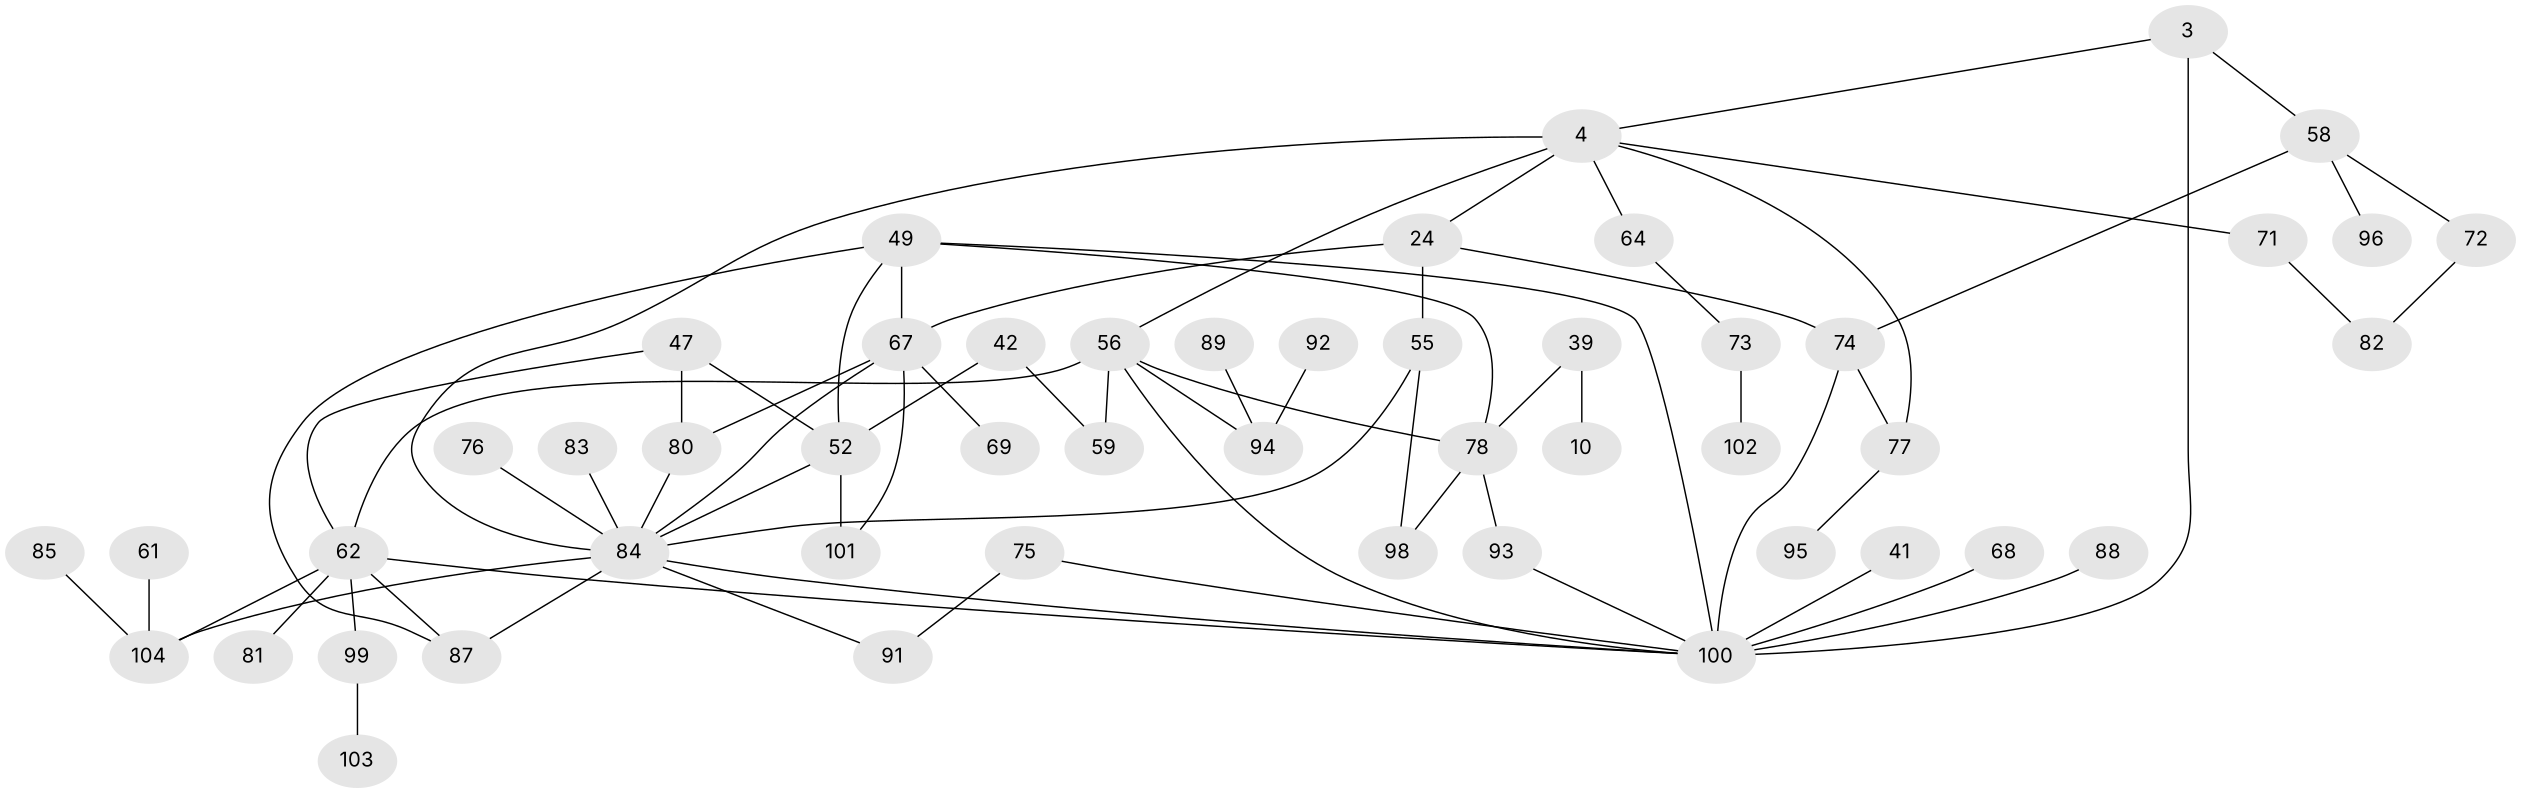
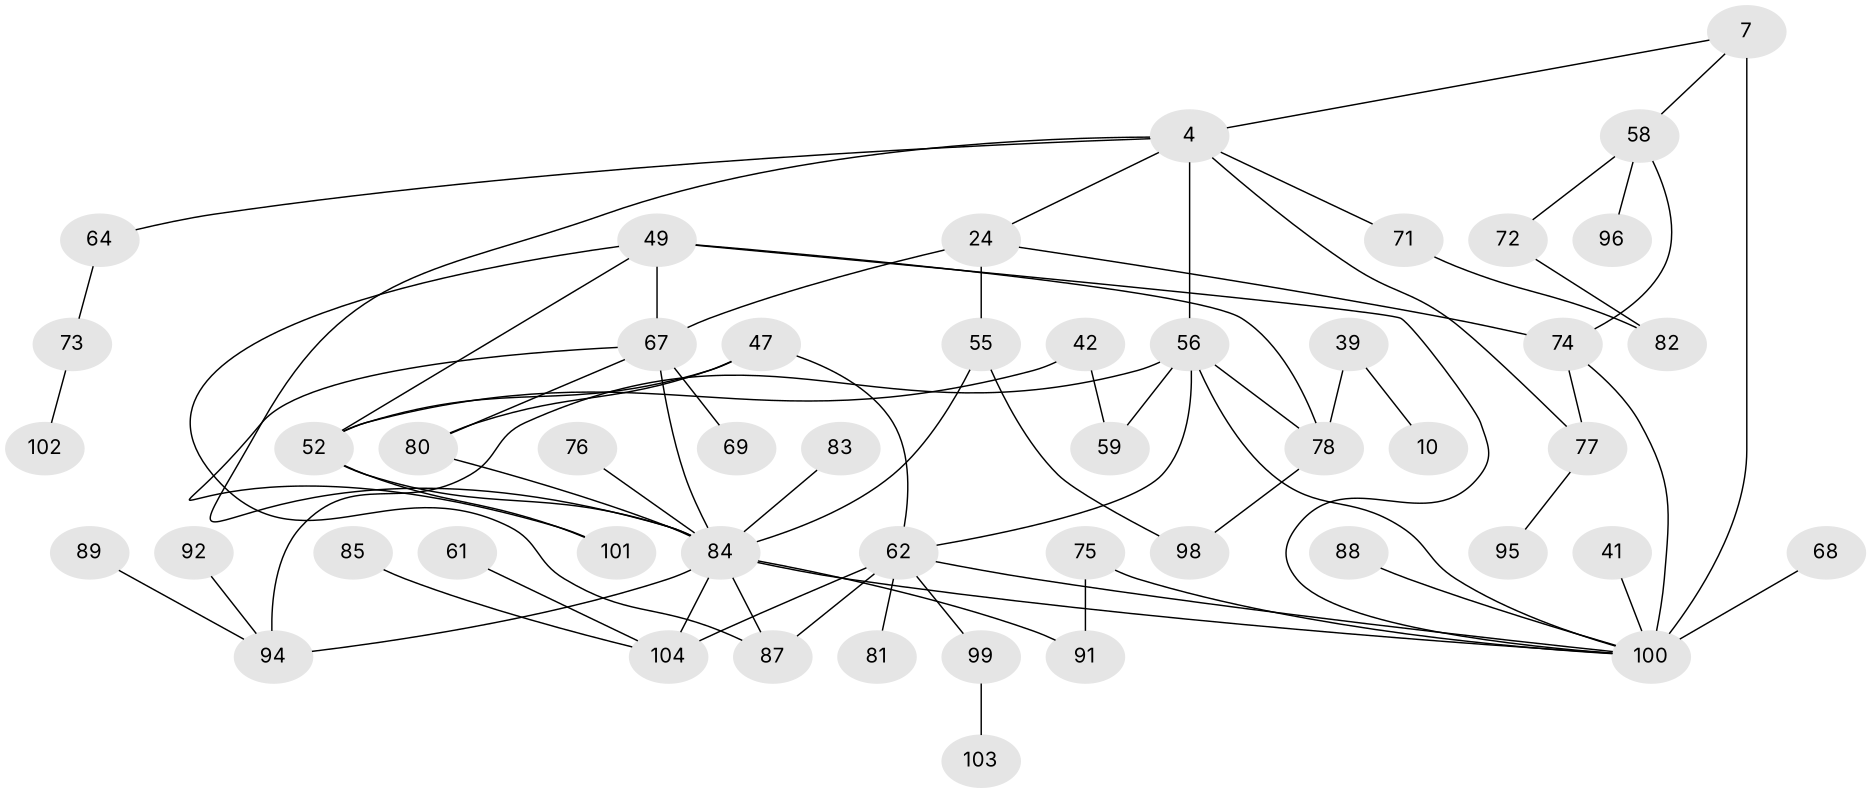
  graph {
    fontname=Inter
    node [color=gray90 fontname=Inter style=filled]
    edge [fontname=Inter]
    4 [super="+2"]
    24 [super="+8"]
    56 [super="+33+1+48"]
    64
    71
    77 [super="+28"]
    84 [super="+9+43+6+21"]
-   3
+   3 [label=7]
    58 [super="+11+26+30"]
    100 [super="+57+97+63+79"]
    74
    72
    96
    55 [super="+20"]
    67 [super="+32+60"]
    78 [super="+25"]
    59
    62 [super="+19+18+34"]
    94 [super="+65+70"]
    73
    82
    95
    87 [super="+13+45"]
    104 [super="+27+86"]
    91
    98
    80 [super="+53"]
    101 [super="+46"]
    69
-   93 [super="+15"]
    39
    n32 [label=10]
    41
    52 [super="+31+44+40"]
    42
    47
    81
    99 [super="+66"]
    49
    68
    61
    103
    102
    75
    76
    83
    85
    88
    89
    92
    4 -- 24
    4 -- 56 [weight=2]
    4 -- 64
    4 -- 71
    4 -- 77
    4 -- 84 [weight=2]
    24 -- 74
    24 -- 55 [weight=2]
    24 -- 67
    56 -- 100
    56 -- 78
    56 -- 59
    56 -- 62 [weight=2]
    56 -- 94 [weight=2]
    64 -- 73
    71 -- 82
    77 -- 95
    84 -- 100
+   84 -- 94
    84 -- 87 [weight=2]
    84 -- 104 [weight=2]
    84 -- 91
    3 -- 4 [weight=2]
    3 -- 58
    3 -- 100 [weight=4]
    58 -- 74
    58 -- 72
    58 -- 96
    74 -- 77
    74 -- 100 [weight=2]
    72 -- 82
    55 -- 84
    55 -- 98
    67 -- 84 [weight=2]
    67 -- 80
    67 -- 101
    67 -- 69
    78 -- 98
-   78 -- 93 [weight=2]
    62 -- 100
    62 -- 87 [weight=3]
    62 -- 104 [weight=2]
    62 -- 81
    62 -- 99 [weight=2]
    73 -- 102
    80 -- 84
-   93 -- 100
    39 -- 78
    39 -- n32
    41 -- 100
    52 -- 84 [weight=2]
    52 -- 101 [weight=2]
    42 -- 59
    42 -- 52
    47 -- 62
    47 -- 80
    47 -- 52
    99 -- 103
    49 -- 100
    49 -- 67
    49 -- 78
    49 -- 87
    49 -- 52
    68 -- 100
    61 -- 104
    75 -- 100
    75 -- 91
    76 -- 84
    83 -- 84
    85 -- 104
    88 -- 100
    89 -- 94
    92 -- 94
  }
